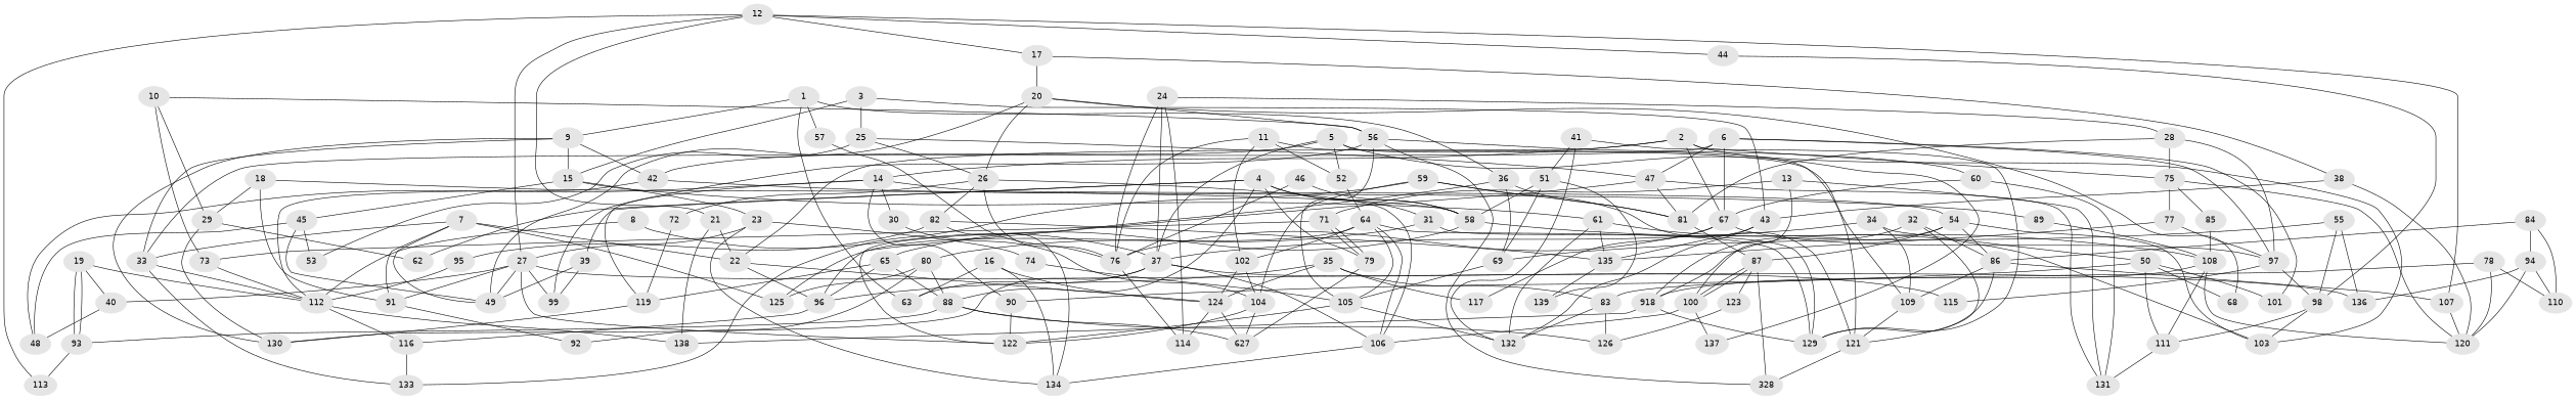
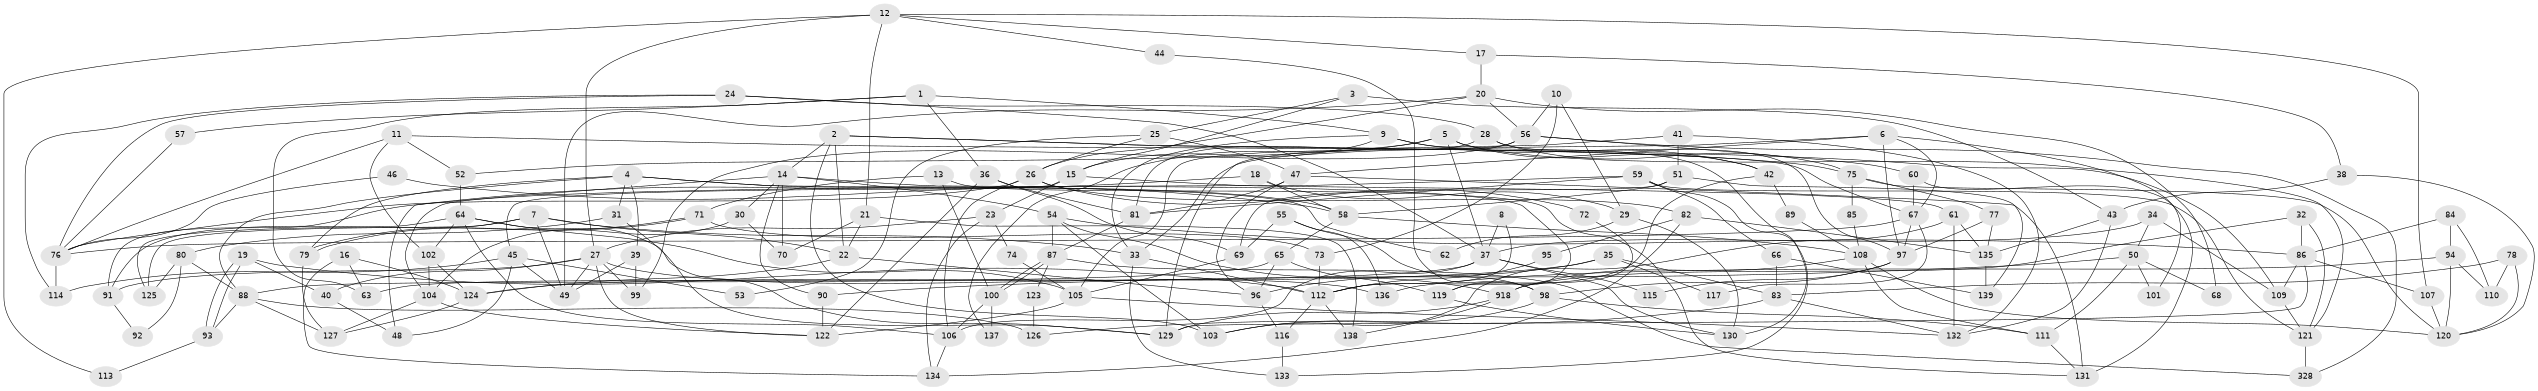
  graph {
    fontname="DejaVu Sans"
    node [color=gray90 fontname="DejaVu Sans" style=filled]
    edge [fontname="DejaVu Sans"]
    1
    9
    36
    57
    63
    15
    42
    33
    130
    122
    81
    69
    76
    2
    14
    22
    67
    75
    103
    30
    48
    54
+   70
    90
    119
    124
    96
    97
    117
    120
    77
    85
    3
    25
    43
    23
    45
    61
    47
    26
    53
    132
    135
    4
    31
    58
    62
    79
    88
    39
    80
    129
    65
    108
    74
    105
-   127 [label=627]
+   127
    93
    126
    5
    37
    52
    121
    137
    106
    115
    112
    89
    64
    n70 [label=328]
    6
    101
    133
    131
    98
    7
    49
    91
    125
    92
    8
    138
    116
    10
    29
    56
    73
    99
    60
    11
    102
    109
    114
    104
    12
    17
    21
    27
    44
    107
    113
    20
    38
    40
    136
    13
    71
    100
    86
    n110 [label=918]
    87
    134
    16
    68
    18
    19
    72
    82
    24
    28
    95
    32
    34
    50
    111
    35
    83
    41
    51
    139
    46
    123
    55
    59
+   66
    78
    110
    84
    94
    1 -- 9
    1 -- 36
    1 -- 57
    1 -- 63
    9 -- 15
    9 -- 42
    9 -- 33
    9 -- 130
    36 -- 122
    36 -- 81
    36 -- 69
    57 -- 76
    15 -- 23
    15 -- 45
    15 -- 61
    42 -- 112
    42 -- 89
    33 -- 112
    33 -- 133
    81 -- 87
    69 -- 105
    76 -- 114
    2 -- 14
    2 -- 22
    2 -- 67
    2 -- 75
    2 -- 103
    14 -- 30
    14 -- 48
    14 -- 54
+   14 -- 70
    14 -- 90
    14 -- 119
    22 -- 124
    22 -- 96
    67 -- 76
    67 -- 97
    67 -- 117
    75 -- 120
    75 -- 77
    75 -- 85
+   30 -- 70
    30 -- 104
    54 -- 103
    54 -- 86
    54 -- n110
    54 -- 87
    90 -- 122
    119 -- 130
    124 -- 127
    96 -- 116
    97 -- 115
    97 -- 98
    77 -- 97
    77 -- 135
    85 -- 108
    3 -- 15
    3 -- 25
    3 -- 43
    25 -- 47
    25 -- 26
    25 -- 53
    43 -- 132
    43 -- 135
    23 -- 74
    23 -- 27
    23 -- 134
    45 -- 48
    45 -- 53
    45 -- 49
-   124 -- 114
+   45 -- 114
    61 -- 103
    61 -- 132
    61 -- 135
    47 -- 81
    47 -- 96
    47 -- 131
    26 -- 76
    26 -- 106
    26 -- 72
    26 -- 82
    135 -- 139
    4 -- 31
    4 -- 58
    4 -- 62
    4 -- 79
    4 -- 88
    4 -- 39
    31 -- 80
    31 -- 129
    58 -- 65
    58 -- 108
    79 -- 127
    88 -- 127
    88 -- 93
    88 -- 126
    39 -- 49
    39 -- 99
    80 -- 88
    80 -- 125
    80 -- 92
    65 -- 119
    65 -- 96
    65 -- 88
    108 -- 120
    108 -- n110
    108 -- 111
    74 -- 105
    105 -- 122
    105 -- 132
    93 -- 113
    5 -- 42
    5 -- 37
    5 -- 52
    5 -- 121
    5 -- 137
    37 -- 63
    37 -- 130
    37 -- 106
    37 -- 115
    52 -- 64
    121 -- n70
    106 -- 134
    112 -- 138
    112 -- 116
    89 -- 108
    64 -- 129
    64 -- 105
    64 -- 106
    64 -- 125
    64 -- 102
    6 -- 33
    6 -- 67
    6 -- 97
    6 -- 47
    6 -- 101
    98 -- 103
    98 -- 111
    7 -- 33
    7 -- 22
    7 -- 49
    7 -- 91
    7 -- 125
    91 -- 92
    8 -- 37
    8 -- 112
    116 -- 133
    10 -- 29
    10 -- 56
    10 -- 73
    29 -- 130
    29 -- 62
    56 -- 105
    56 -- n70
    56 -- 99
    56 -- 60
    73 -- 112
    60 -- 67
    60 -- 131
    11 -- 76
    11 -- 52
    11 -- 102
    11 -- 109
    102 -- 124
    102 -- 104
    109 -- 121
    104 -- 122
    104 -- 127
    12 -- 17
    12 -- 21
    12 -- 27
    12 -- 44
    12 -- 107
    12 -- 113
    17 -- 20
    17 -- 38
    21 -- 22
+   21 -- 70
    21 -- 138
    27 -- 122
    27 -- 49
    27 -- 91
    27 -- 99
    27 -- 40
    27 -- 136
    44 -- 98
    107 -- 120
    20 -- 26
    20 -- 49
    20 -- 56
    20 -- 68
    38 -- 120
    38 -- 43
    40 -- 48
    13 -- 131
    13 -- 71
    13 -- 100
    71 -- 79
    71 -- 79
    71 -- 73
    100 -- 137
    100 -- 106
    86 -- 129
    86 -- 109
    86 -- 107
    n110 -- 129
    n110 -- 138
    87 -- n70
    87 -- 100
    87 -- 100
    87 -- 123
    16 -- 63
    16 -- 124
    16 -- 134
    18 -- 58
    18 -- 91
    18 -- 29
    19 -- 93
    19 -- 93
    19 -- 112
    19 -- 40
    72 -- 119
    82 -- 135
    82 -- 134
    82 -- 95
    24 -- 76
    24 -- 37
    24 -- 114
    24 -- 28
    28 -- 81
    28 -- 75
    28 -- 97
    95 -- 112
    32 -- 121
    32 -- 86
    32 -- n110
    34 -- 37
    34 -- 109
    34 -- 50
    50 -- 90
    50 -- 101
    50 -- 68
    50 -- 111
    111 -- 131
    35 -- 124
    35 -- 96
    35 -- 117
    35 -- 83
    83 -- 132
    83 -- 126
    41 -- 132
    41 -- 129
    41 -- 51
    51 -- 69
    51 -- 58
    51 -- 139
    46 -- 76
    46 -- 58
    123 -- 126
    55 -- 69
    55 -- 98
    55 -- 136
    59 -- 81
    59 -- 121
    59 -- 133
    59 -- 104
+   59 -- 66
+   66 -- 83
+   66 -- 139
    78 -- 120
    78 -- 83
    78 -- 110
    84 -- 86
    84 -- 110
    84 -- 94
    94 -- 120
    94 -- 136
    94 -- 110
  }
